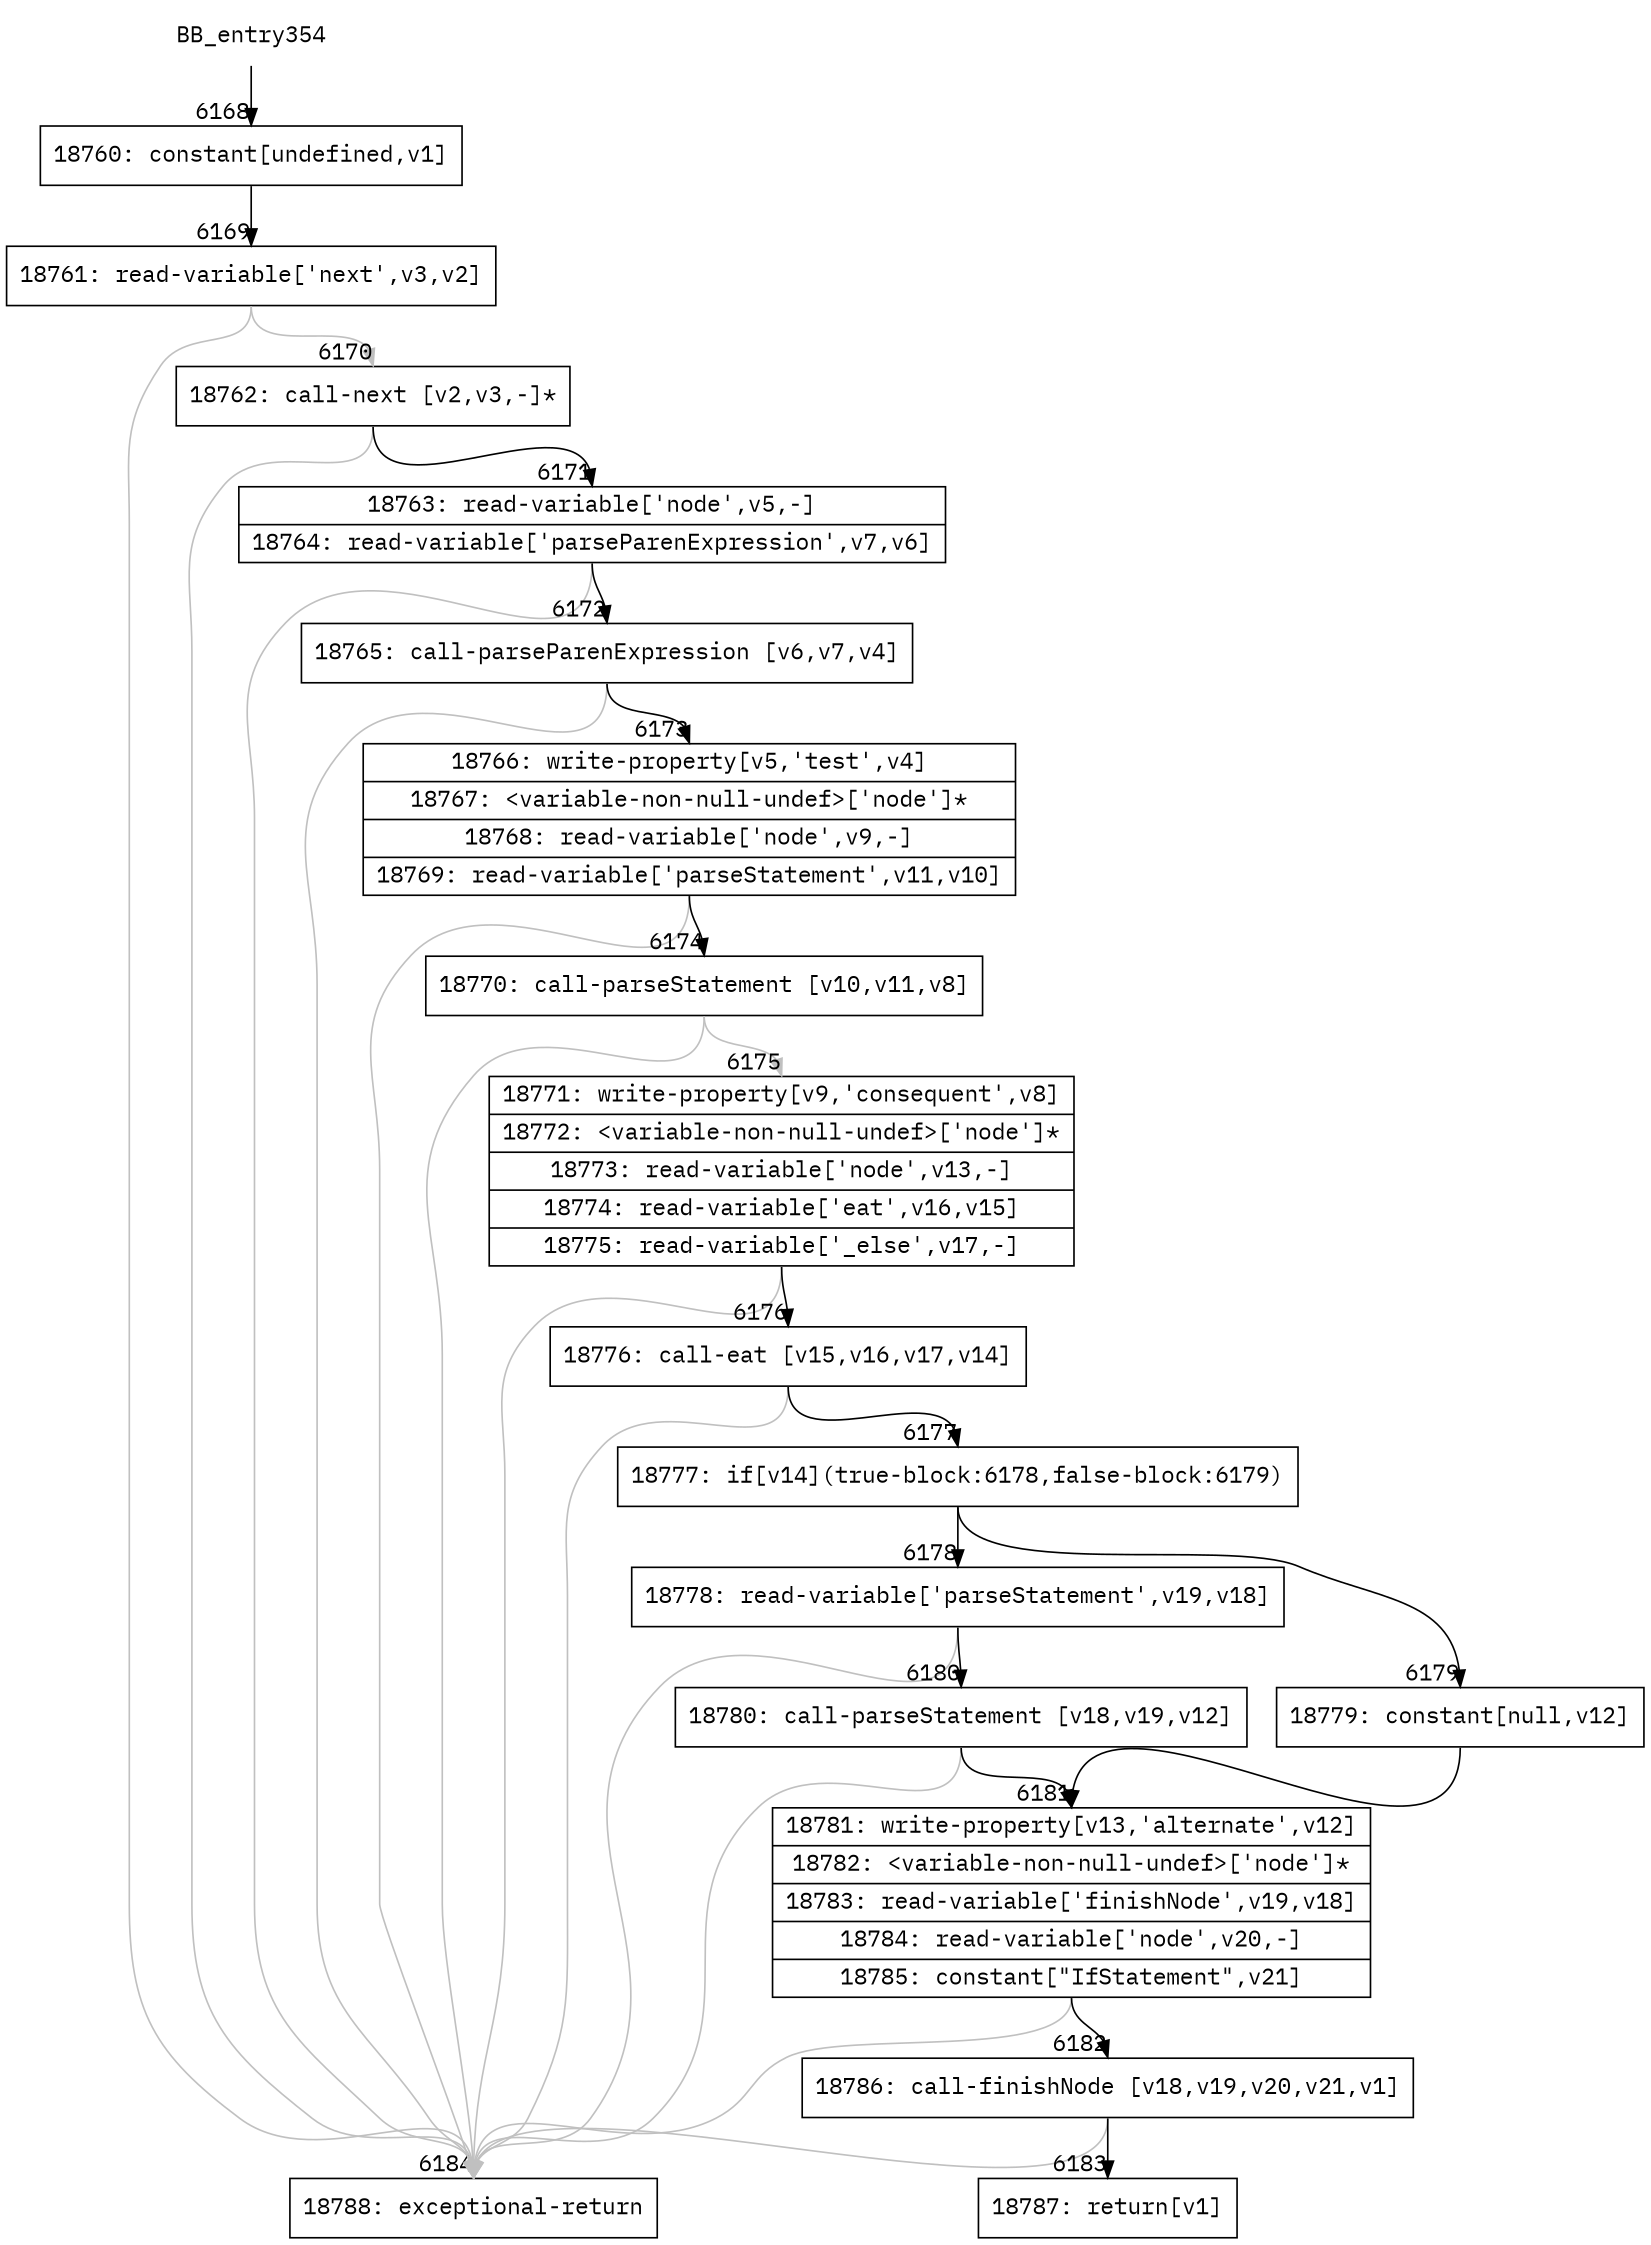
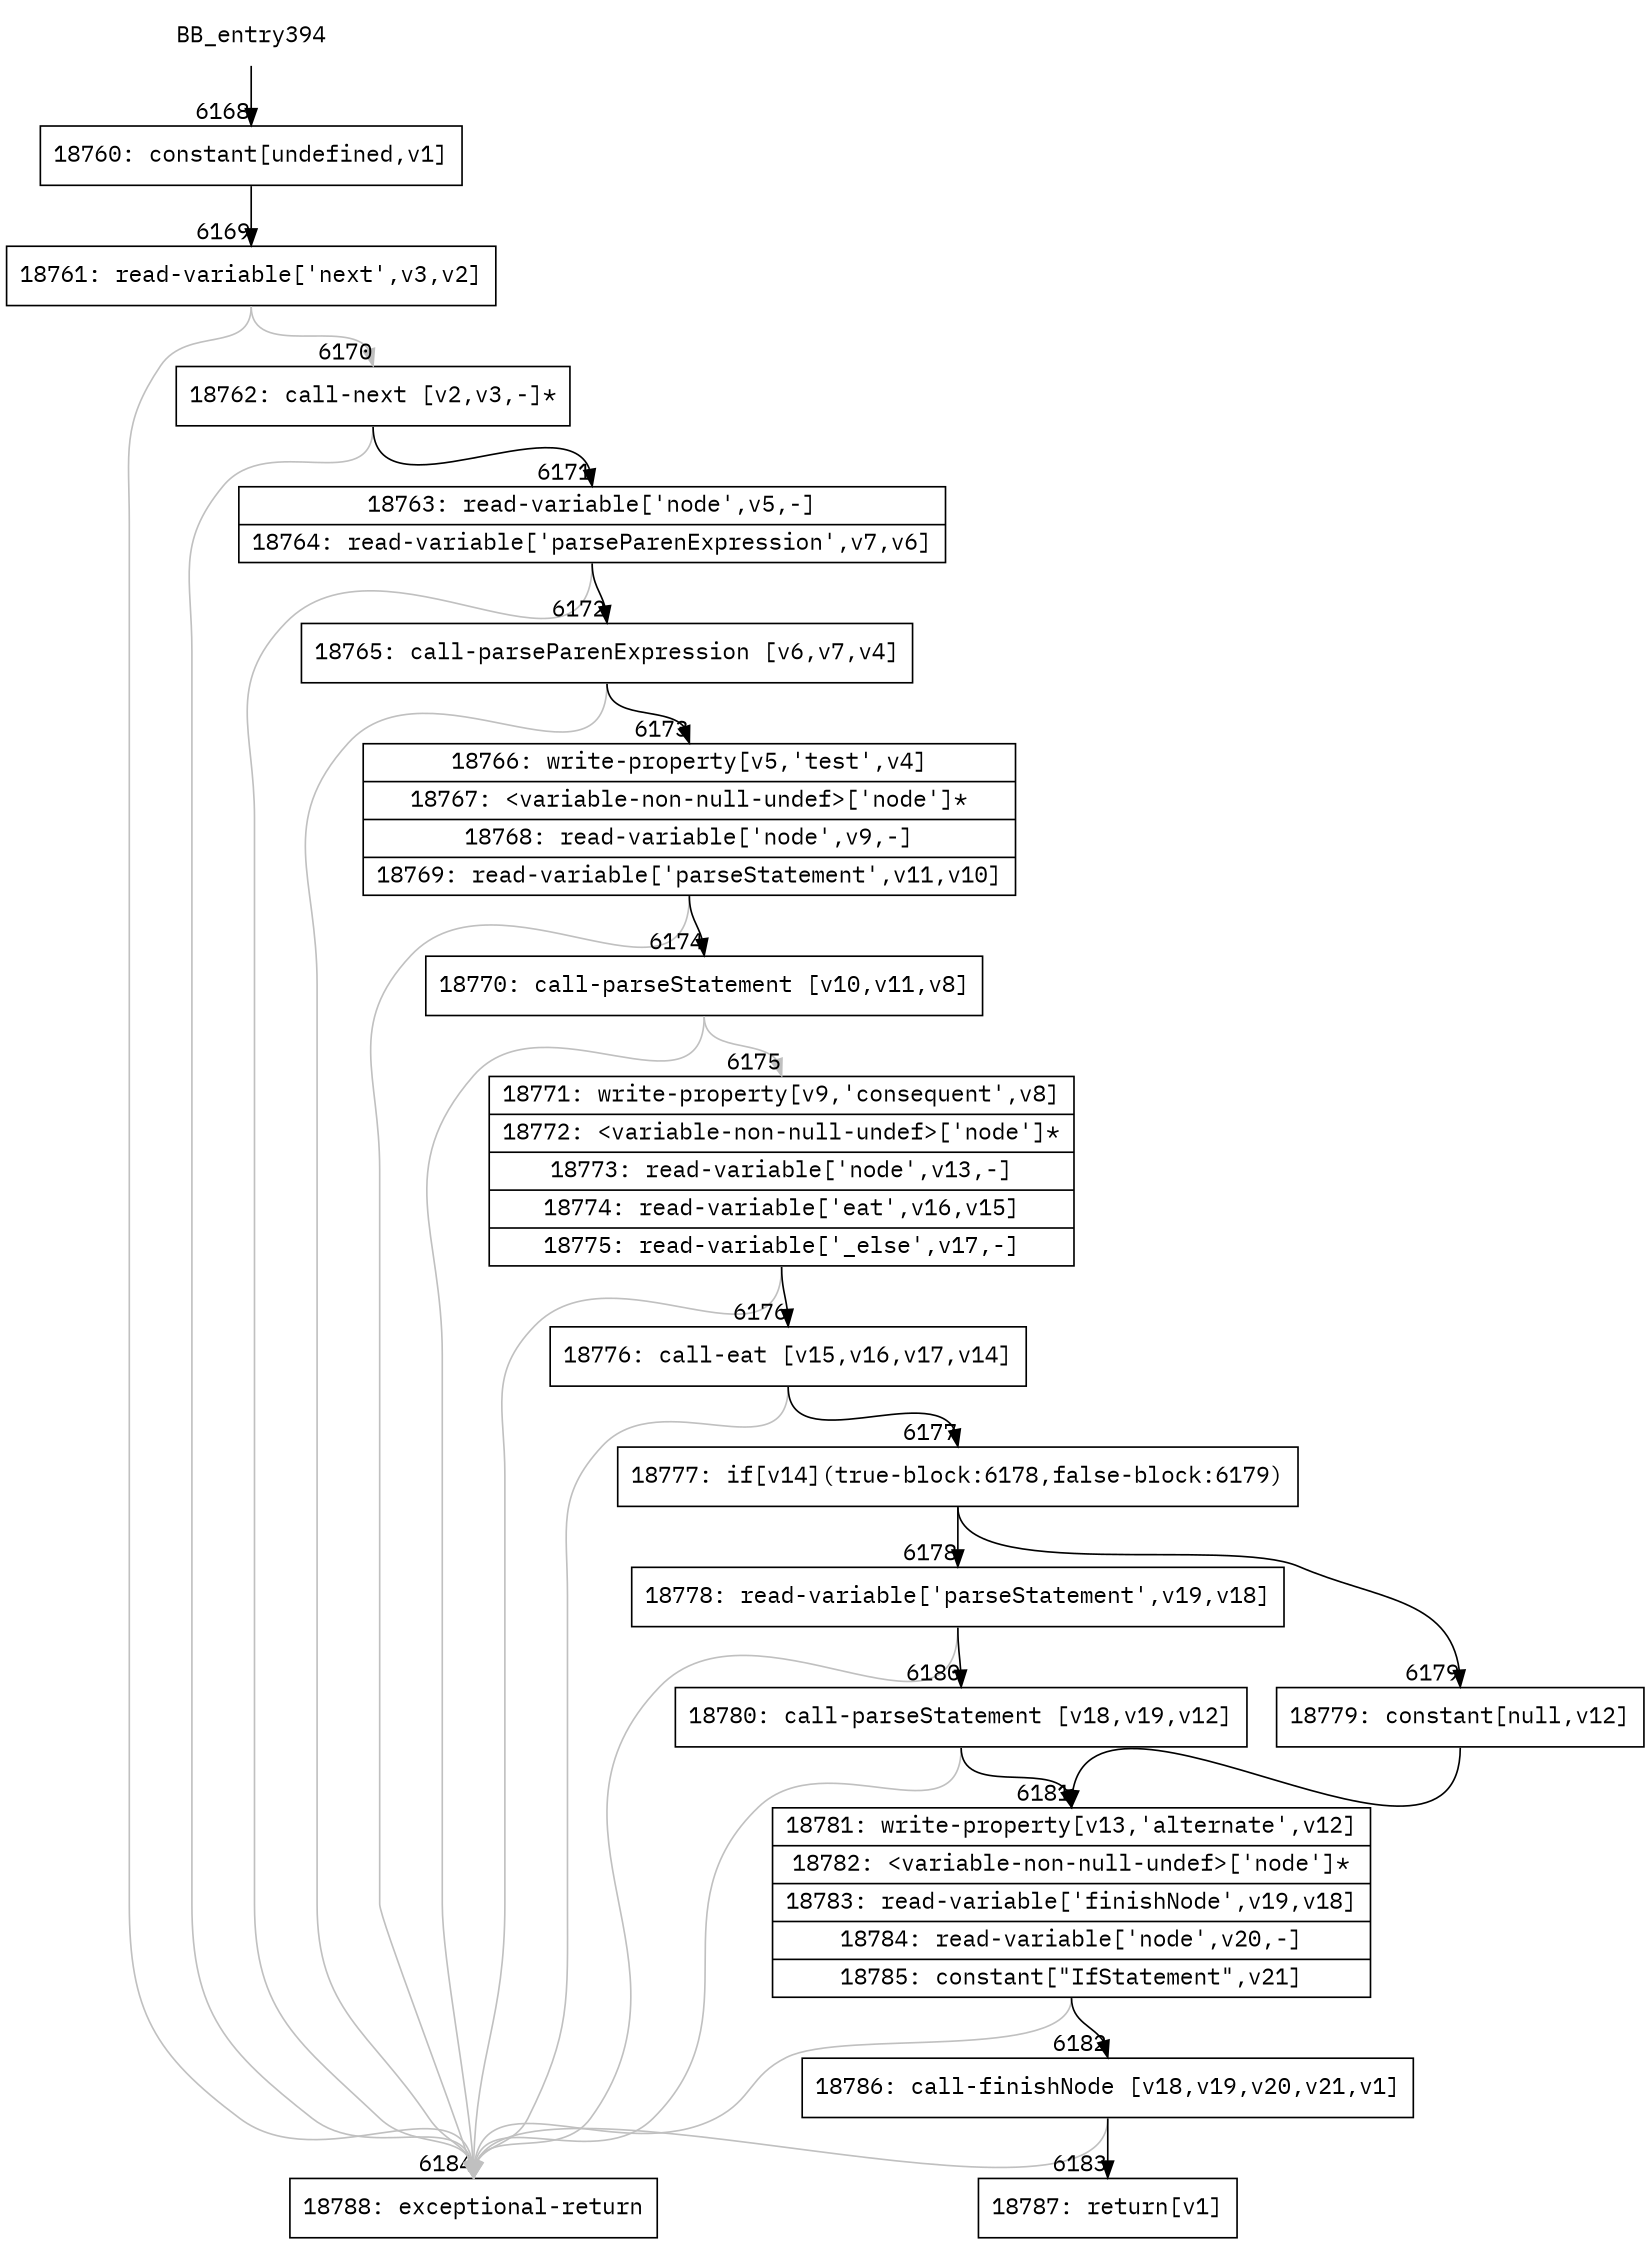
  digraph {
    fontname="IBM Plex Mono"
    rankdir=TD
    node [fontname="IBM Plex Mono" shape=record]
    edge [fontname="IBM Plex Mono" headport=n tailport=s]
-   BB_entry354 [shape=none]
+   BB_entry354 [shape=none label=BB_entry394]
    n2 [label="{18760: constant[undefined,v1]}"]
    n3 [label="{18761: read-variable['next',v3,v2]}"]
    n4 [label="{18762: call-next [v2,v3,-]*}"]
    n5 [label="{18788: exceptional-return}"]
    n6 [label="{18763: read-variable['node',v5,-]|18764: read-variable['parseParenExpression',v7,v6]}"]
    n7 [label="{18765: call-parseParenExpression [v6,v7,v4]}"]
    n8 [label="{18766: write-property[v5,'test',v4]|18767: \<variable-non-null-undef\>['node']*|18768: read-variable['node',v9,-]|18769: read-variable['parseStatement',v11,v10]}"]
    n9 [label="{18770: call-parseStatement [v10,v11,v8]}"]
    n10 [label="{18771: write-property[v9,'consequent',v8]|18772: \<variable-non-null-undef\>['node']*|18773: read-variable['node',v13,-]|18774: read-variable['eat',v16,v15]|18775: read-variable['_else',v17,-]}"]
    n11 [label="{18776: call-eat [v15,v16,v17,v14]}"]
    n12 [label="{18777: if[v14](true-block:6178,false-block:6179)}"]
    n13 [label="{18778: read-variable['parseStatement',v19,v18]}"]
    n14 [label="{18779: constant[null,v12]}"]
    n15 [label="{18780: call-parseStatement [v18,v19,v12]}"]
    n16 [label="{18781: write-property[v13,'alternate',v12]|18782: \<variable-non-null-undef\>['node']*|18783: read-variable['finishNode',v19,v18]|18784: read-variable['node',v20,-]|18785: constant[\"IfStatement\",v21]}"]
    n17 [label="{18786: call-finishNode [v18,v19,v20,v21,v1]}"]
    n18 [label="{18787: return[v1]}"]
    BB_entry354 -> n2 [headlabel="    6168"]
    n2 -> n3 [headlabel="      6169"]
    n3 -> n4 [color=gray headlabel="      6170"]
    n3 -> n5 [color=gray headlabel="      6184"]
    n4 -> n5 [color=gray]
    n4 -> n6 [headlabel="      6171"]
    n6 -> n5 [color=gray]
    n6 -> n7 [headlabel="      6172"]
    n7 -> n5 [color=gray]
    n7 -> n8 [headlabel="      6173"]
    n8 -> n5 [color=gray]
    n8 -> n9 [headlabel="      6174"]
    n9 -> n5 [color=gray]
    n9 -> n10 [color=gray headlabel="      6175"]
    n10 -> n5 [color=gray]
    n10 -> n11 [headlabel="      6176"]
    n11 -> n5 [color=gray]
    n11 -> n12 [headlabel="      6177"]
    n12 -> n13 [headlabel="      6178"]
    n12 -> n14 [headlabel="      6179"]
    n13 -> n5 [color=gray]
    n13 -> n15 [headlabel="      6180"]
    n14 -> n16 [headlabel="      6181"]
    n15 -> n5 [color=gray]
    n15 -> n16
    n16 -> n5 [color=gray]
    n16 -> n17 [headlabel="      6182"]
    n17 -> n5 [color=gray]
    n17 -> n18 [headlabel="      6183"]
  }
